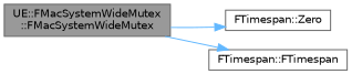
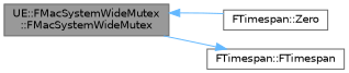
  digraph {
    rankdir=LR
    node [color=grey40 fillcolor=white fontname=Helvetica fontsize=10 shape=box style=filled]
    edge [color=steelblue1 fontname=Helvetica fontsize=10 labelfontname=Helvetica labelfontsize=10 style=solid]
    n1 [color=gray40 fillcolor=grey60 fontcolor=black height=0.2 label="UE::FMacSystemWideMutex\l::FMacSystemWideMutex" width=0.4]
    n2 [height=0.2 label="FTimespan::Zero" width=0.4]
    n3 [height=0.2 label="FTimespan::FTimespan" width=0.4]
-   n1 -> n2
+   n2 -> n1
    n1 -> n3
  }
